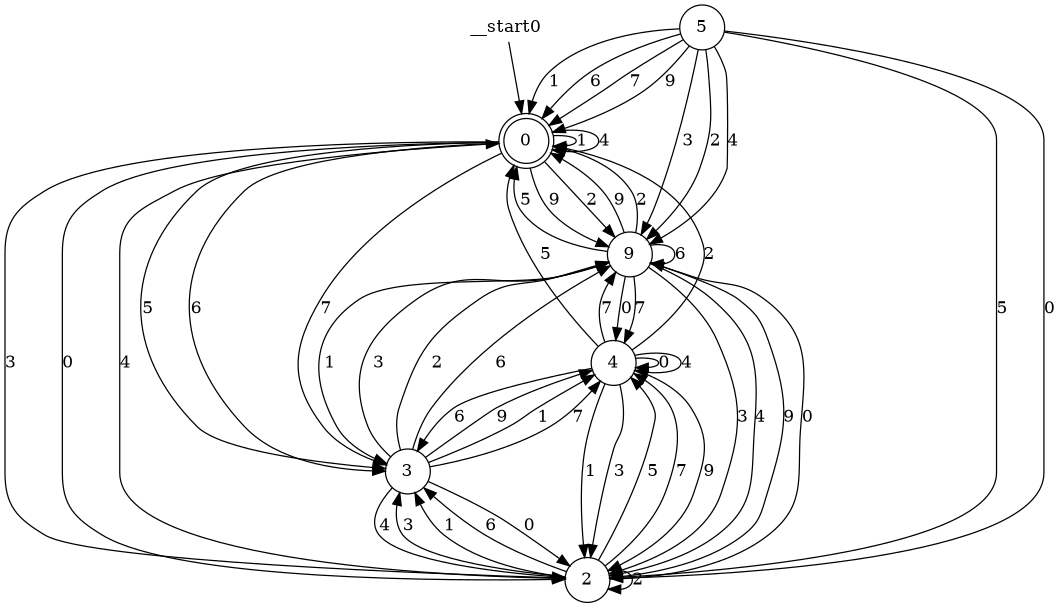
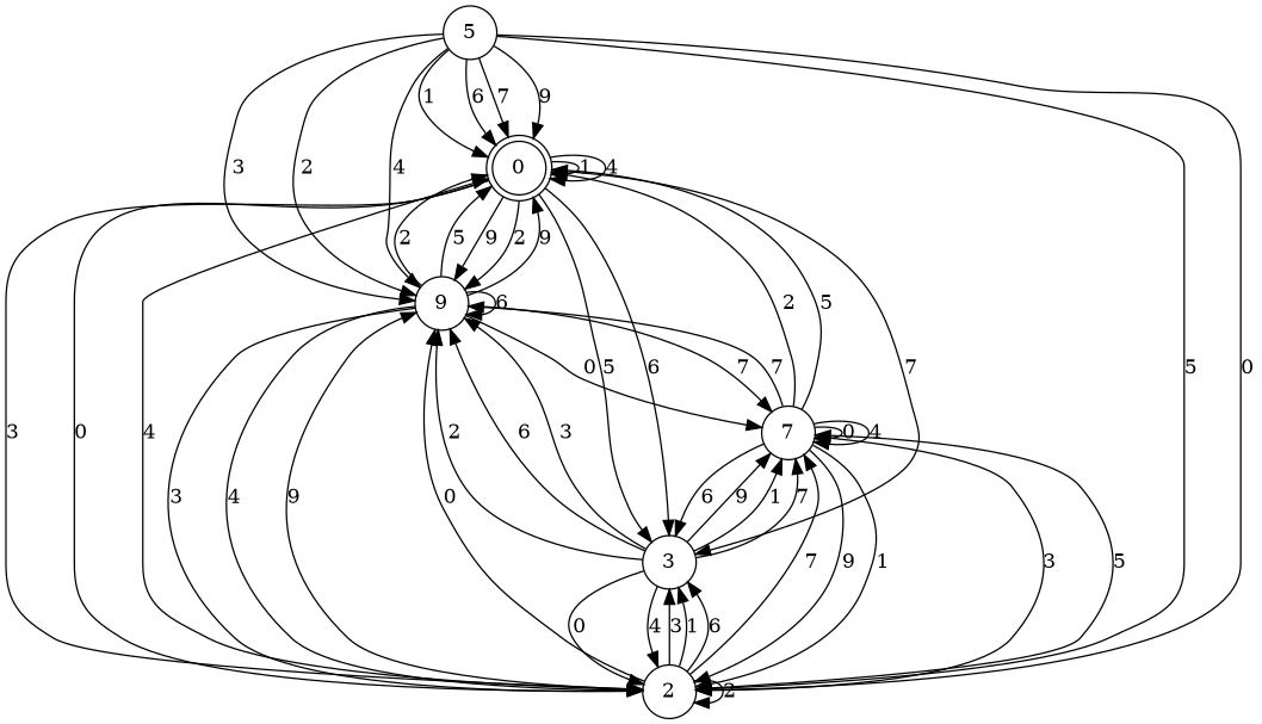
  digraph {
    fontname="DejaVu Serif"
    node [fontname="DejaVu Serif" shape=circle]
    edge [fontname="DejaVu Serif"]
    n1 [label=0 shape=doublecircle]
    n2 [label=9]
    n3 [label=2]
    n4 [label=3]
-   n5 [label=4]
+   n5 [label=7]
    n6 [label=5]
-   __start0 [height=0 shape=none width=0]
    n1 -> n1 [label=1]
    n1 -> n1 [label=4]
    n1 -> n2 [label=9]
    n1 -> n2 [label=2]
    n1 -> n3 [label=3]
    n1 -> n3 [label=0]
    n1 -> n4 [label=5]
    n1 -> n4 [label=6]
    n1 -> n4 [label=7]
    n2 -> n1 [label=9]
    n2 -> n1 [label=2]
    n2 -> n1 [label=5]
    n2 -> n2 [label=6]
    n2 -> n3 [label=3]
    n2 -> n3 [label=4]
-   n2 -> n4 [label=1]
    n2 -> n5 [label=0]
    n2 -> n5 [label=7]
    n3 -> n1 [label=4]
    n3 -> n2 [label=9]
    n3 -> n2 [label=0]
    n3 -> n3 [label=2]
    n3 -> n4 [label=3]
    n3 -> n4 [label=1]
    n3 -> n4 [label=6]
    n3 -> n5 [label=5]
    n3 -> n5 [label=7]
    n4 -> n2 [label=3]
    n4 -> n2 [label=2]
    n4 -> n2 [label=6]
    n4 -> n3 [label=0]
    n4 -> n3 [label=4]
    n4 -> n5 [label=9]
    n4 -> n5 [label=1]
    n4 -> n5 [label=7]
    n5 -> n1 [label=2]
    n5 -> n1 [label=5]
    n5 -> n2 [label=7]
    n5 -> n3 [label=9]
    n5 -> n3 [label=3]
    n5 -> n3 [label=1]
    n5 -> n4 [label=6]
    n5 -> n5 [label=0]
    n5 -> n5 [label=4]
    n6 -> n1 [label=9]
    n6 -> n1 [label=1]
    n6 -> n1 [label=6]
    n6 -> n1 [label=7]
    n6 -> n2 [label=3]
    n6 -> n2 [label=2]
    n6 -> n2 [label=4]
    n6 -> n3 [label=5]
    n6 -> n3 [label=0]
-   __start0 -> n1
  }
